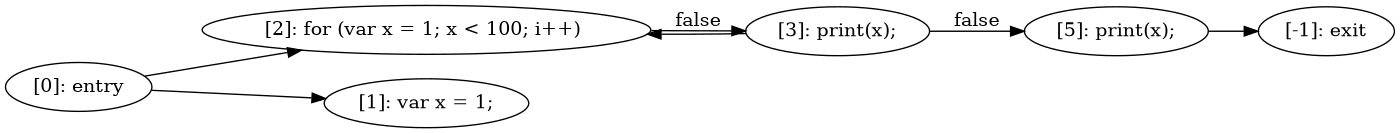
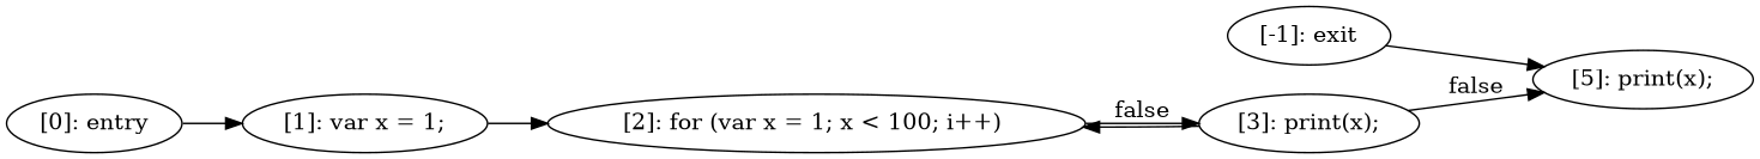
  digraph {
    rankdir=LR
    n1 [label="[2]: for (var x = 1; x < 100; i++) "]
    n2 [label="[3]: print(x);\n"]
    n3 [label="[5]: print(x);\n"]
    n4 [label="[-1]: exit"]
    n5 [label="[1]: var x = 1;\n"]
    n6 [label="[0]: entry"]
    n1 -> n2 [label=false]
    n2 -> n1
    n2 -> n3 [label=false]
-   n3 -> n4
-   n6 -> n1
+   n4 -> n3
+   n5 -> n1
    n6 -> n5
  }
